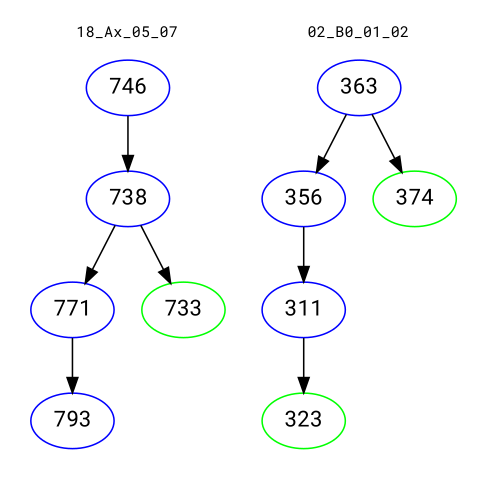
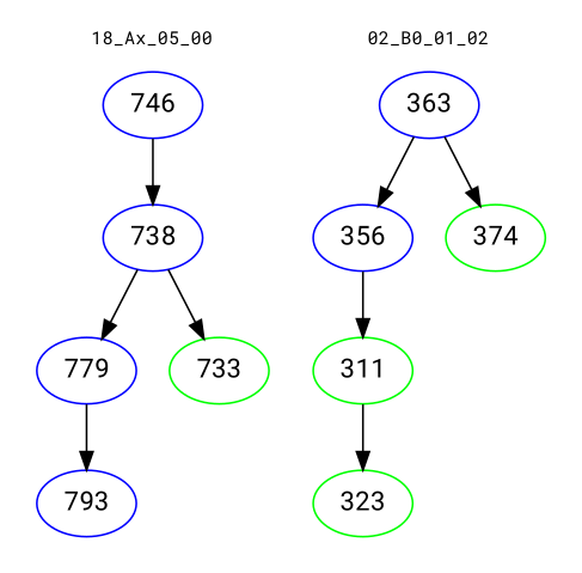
  digraph {
    fontname="Roboto Mono"
    node [color=blue fontname="Roboto Mono"]
    edge [color=black fontname="Roboto Mono"]
    n1 [label=746]
    n2 [label=738]
-   n3 [label=771]
+   n3 [label=779]
    n4 [color=green label=733]
    n5 [label=793]
    n6 [label=356]
-   n7 [label=311]
+   n7 [color=green label=311]
    n8 [label=363]
    n9 [color=green label=323]
    n10 [color=green label=374]
    subgraph cluster_1 {
      color=white
      fontsize=10
-     label="18_Ax_05_07"
+     label="18_Ax_05_00"
      n1
      n2
      n3
      n4
      n5
    }
    subgraph cluster_2 {
      color=white
      fontsize=10
      label="02_B0_01_02"
      n6
      n7
      n8
      n9
      n10
    }
    n1 -> n2
    n2 -> n3
    n2 -> n4
    n3 -> n5
    n6 -> n7
    n7 -> n9
    n8 -> n6
    n8 -> n10
  }
